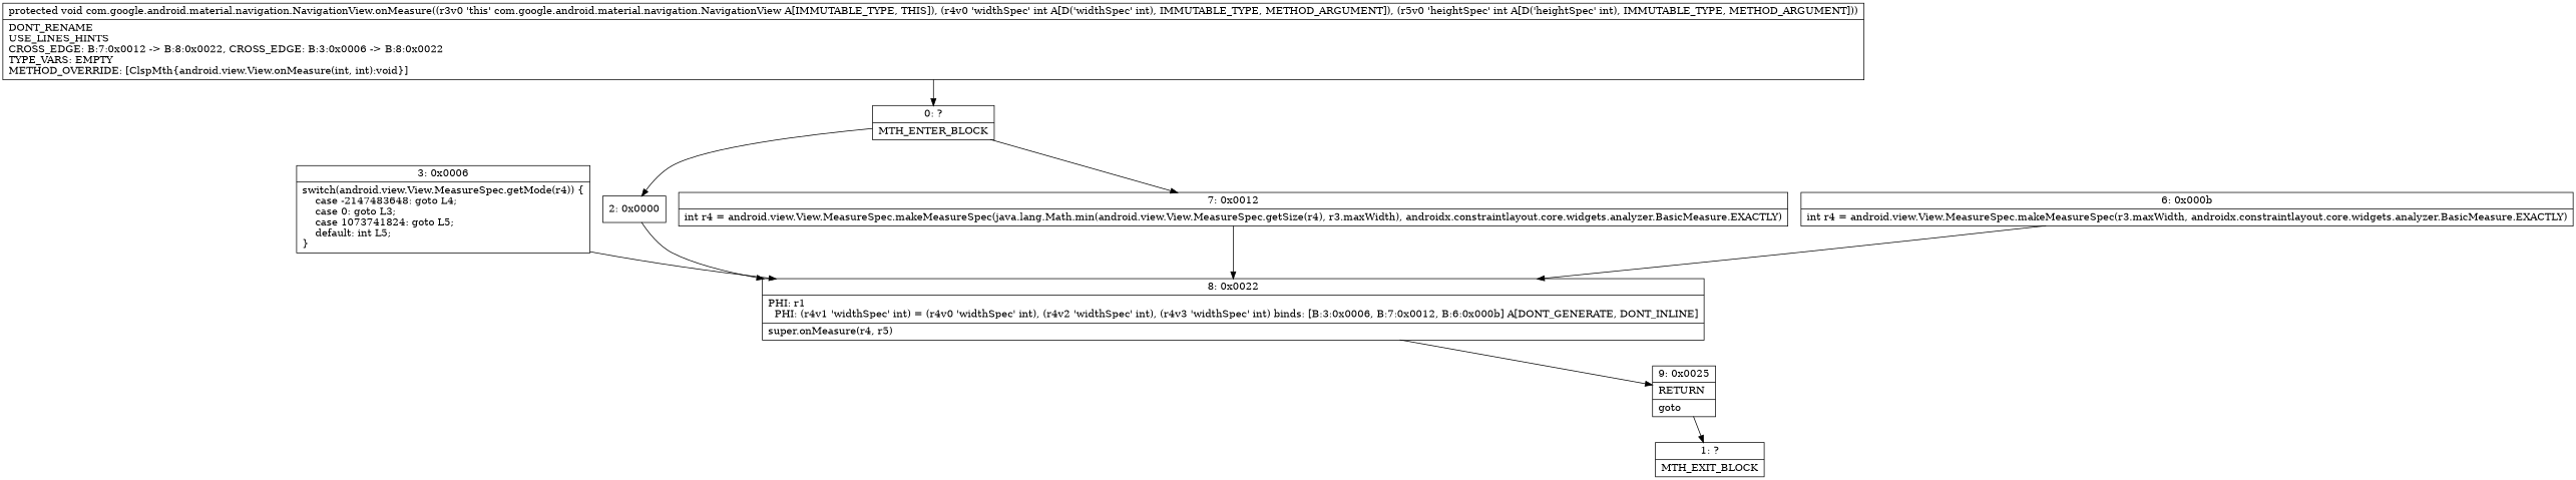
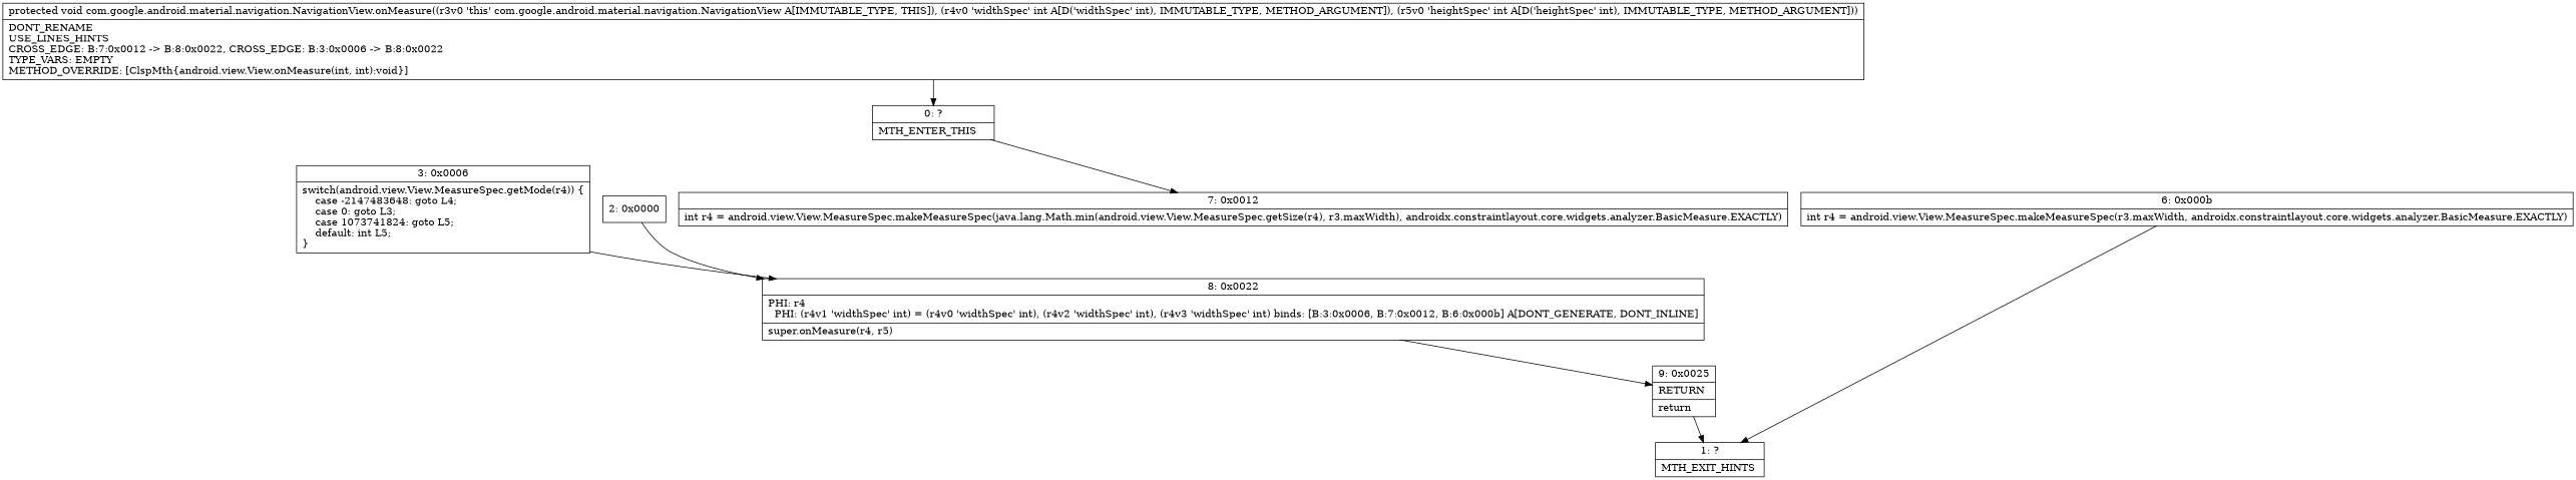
  digraph {
    node [shape=record]
-   n1 [label="{0\:\ ?|MTH_ENTER_BLOCK\l}"]
+   n1 [label="{0\:\ ?|MTH_ENTER_THIS\l}"]
    n2 [label="{2\:\ 0x0000}"]
    n3 [label="{7\:\ 0x0012|int r4 = android.view.View.MeasureSpec.makeMeasureSpec(java.lang.Math.min(android.view.View.MeasureSpec.getSize(r4), r3.maxWidth), androidx.constraintlayout.core.widgets.analyzer.BasicMeasure.EXACTLY)\l}"]
-   n4 [label="{8\:\ 0x0022|PHI: r1 \l  PHI: (r4v1 'widthSpec' int) = (r4v0 'widthSpec' int), (r4v2 'widthSpec' int), (r4v3 'widthSpec' int) binds: [B:3:0x0006, B:7:0x0012, B:6:0x000b] A[DONT_GENERATE, DONT_INLINE]\l|super.onMeasure(r4, r5)\l}"]
+   n4 [label="{8\:\ 0x0022|PHI: r4 \l  PHI: (r4v1 'widthSpec' int) = (r4v0 'widthSpec' int), (r4v2 'widthSpec' int), (r4v3 'widthSpec' int) binds: [B:3:0x0006, B:7:0x0012, B:6:0x000b] A[DONT_GENERATE, DONT_INLINE]\l|super.onMeasure(r4, r5)\l}"]
    n5 [label="{3\:\ 0x0006|switch(android.view.View.MeasureSpec.getMode(r4)) \{\l    case \-2147483648: goto L4;\l    case 0: goto L3;\l    case 1073741824: goto L5;\l    default: int L5;\l\}\l}"]
    n6 [label="{6\:\ 0x000b|int r4 = android.view.View.MeasureSpec.makeMeasureSpec(r3.maxWidth, androidx.constraintlayout.core.widgets.analyzer.BasicMeasure.EXACTLY)\l}"]
-   n7 [label="{9\:\ 0x0025|RETURN\l|goto\l}"]
-   n8 [label="{1\:\ ?|MTH_EXIT_BLOCK\l}"]
+   n7 [label="{9\:\ 0x0025|RETURN\l|return\l}"]
+   n8 [label="{1\:\ ?|MTH_EXIT_HINTS\l}"]
    n9 [label="{protected void com.google.android.material.navigation.NavigationView.onMeasure((r3v0 'this' com.google.android.material.navigation.NavigationView A[IMMUTABLE_TYPE, THIS]), (r4v0 'widthSpec' int A[D('widthSpec' int), IMMUTABLE_TYPE, METHOD_ARGUMENT]), (r5v0 'heightSpec' int A[D('heightSpec' int), IMMUTABLE_TYPE, METHOD_ARGUMENT]))  | DONT_RENAME\lUSE_LINES_HINTS\lCROSS_EDGE: B:7:0x0012 \-\> B:8:0x0022, CROSS_EDGE: B:3:0x0006 \-\> B:8:0x0022\lTYPE_VARS: EMPTY\lMETHOD_OVERRIDE: [ClspMth\{android.view.View.onMeasure(int, int):void\}]\l}"]
-   n1 -> n2
    n1 -> n3
    n2 -> n4
-   n3 -> n4
    n4 -> n7
    n5 -> n4
-   n6 -> n4
+   n6 -> n8
    n7 -> n8
    n9 -> n1
  }
